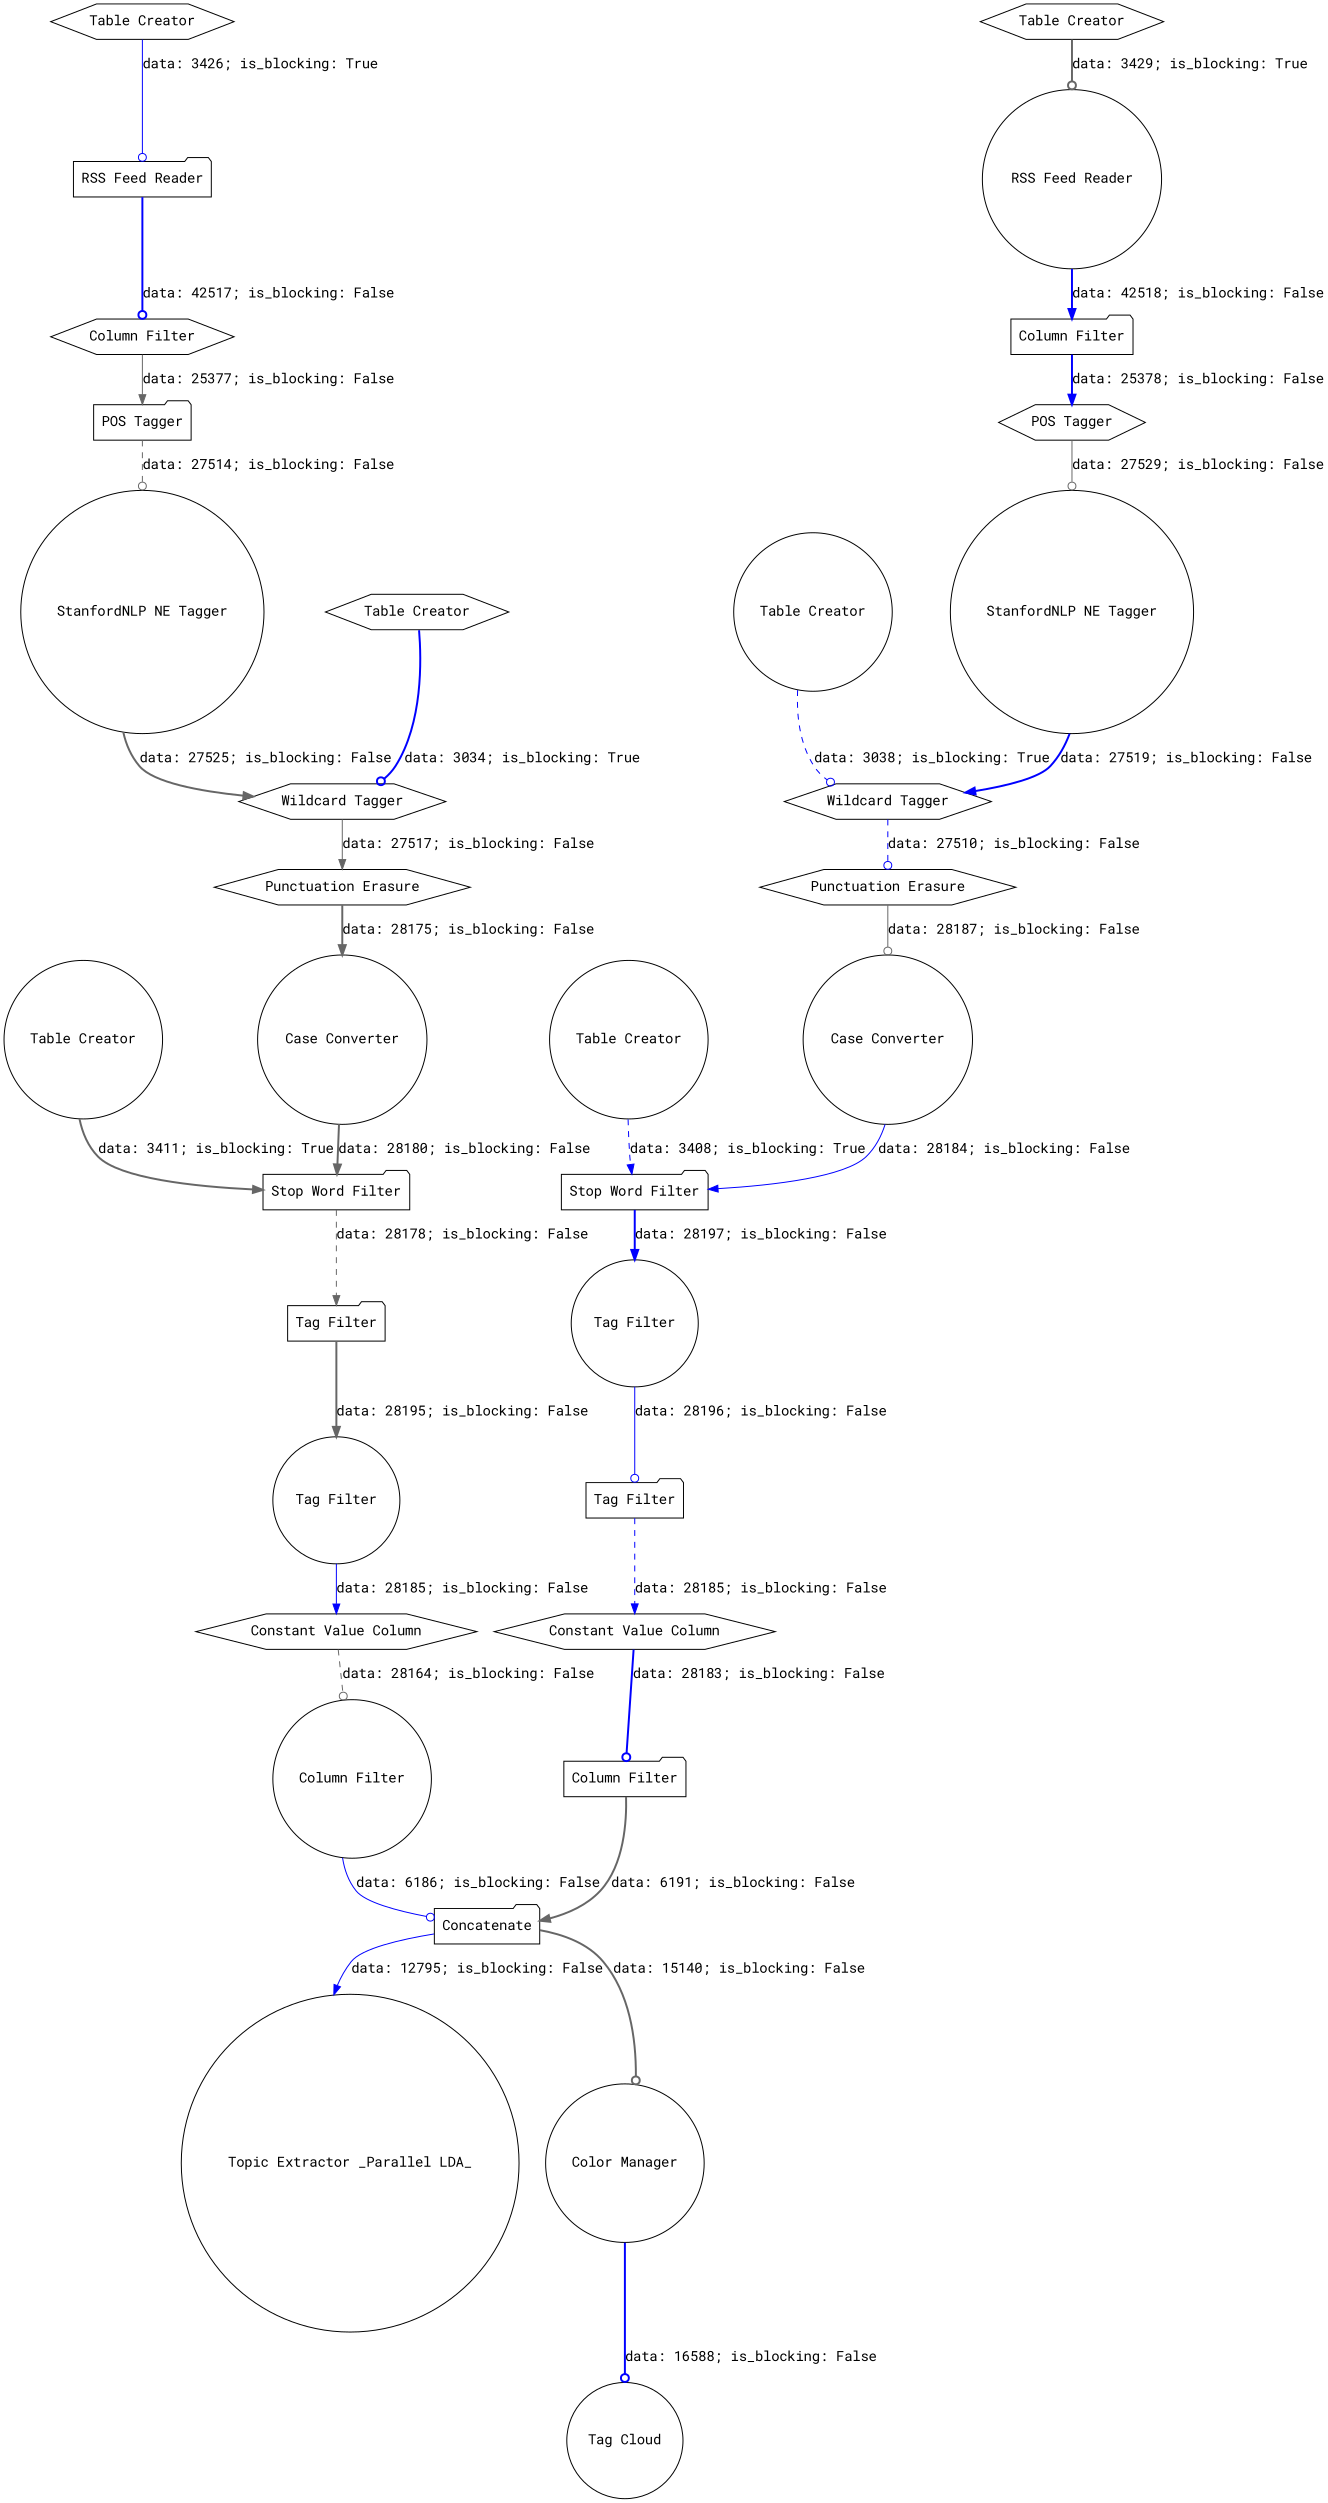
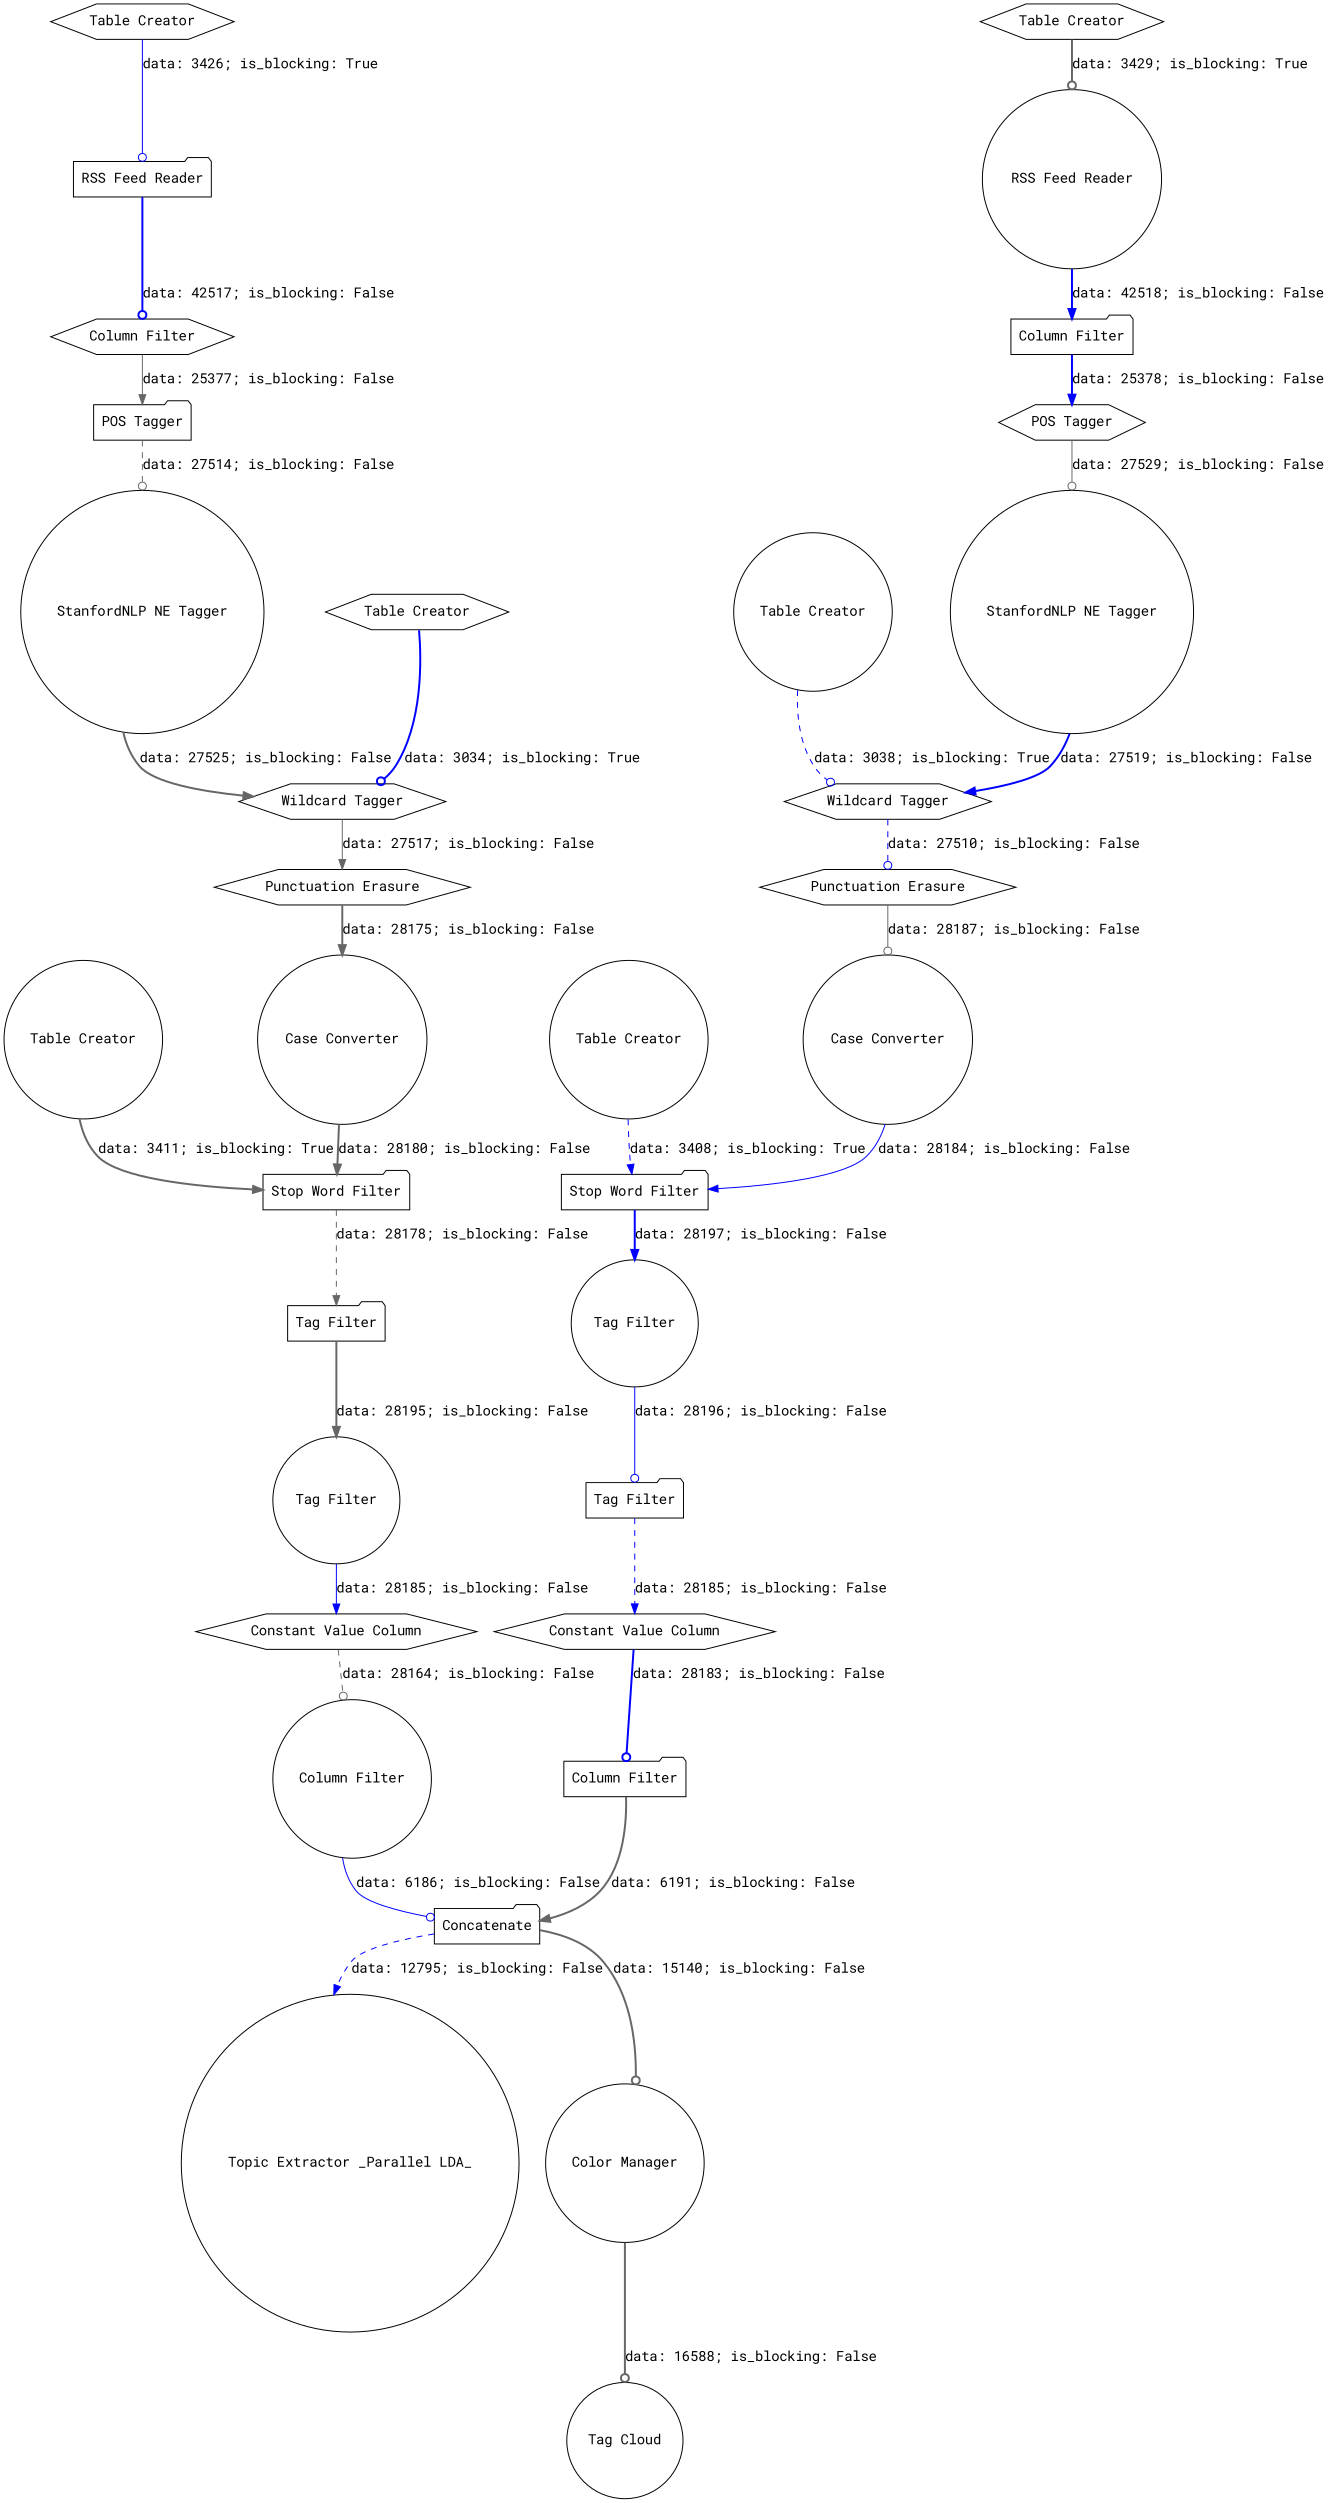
  digraph {
    fontname="Roboto Mono"
    rankdir=TB
    node [fontname="Roboto Mono" shape=circle]
    edge [arrowhead=normal color=blue fontname="Roboto Mono" style=bold]
    n1 [label="Column Filter" shape=folder]
    n2 [label="POS Tagger" shape=hexagon]
    n3 [label="StanfordNLP NE Tagger"]
    n4 [label="Table Creator" shape=hexagon]
    n5 [label="RSS Feed Reader" shape=folder]
    n6 [label="Column Filter" shape=hexagon]
    n7 [label="Tag Filter" shape=folder]
    n8 [label="Constant Value Column" shape=hexagon]
    n9 [label="Column Filter" shape=folder]
    n10 [label="POS Tagger" shape=folder]
    n11 [label="StanfordNLP NE Tagger"]
    n12 [label="Wildcard Tagger" shape=hexagon]
    n13 [label="Constant Value Column" shape=hexagon]
    n14 [label="Column Filter"]
    n15 [label=Concatenate shape=folder]
    n16 [label="Topic Extractor _Parallel LDA_"]
    n17 [label="Color Manager"]
    n18 [label="Stop Word Filter" shape=folder]
    n19 [label="Tag Filter" shape=folder]
    n20 [label="Tag Filter"]
    n21 [label="Tag Cloud"]
    n22 [label="Table Creator"]
    n23 [label="RSS Feed Reader"]
    n24 [label="Punctuation Erasure" shape=hexagon]
    n25 [label="Case Converter"]
    n26 [label="Tag Filter"]
    n27 [label="Stop Word Filter" shape=folder]
    n28 [label="Table Creator" shape=hexagon]
    n29 [label="Case Converter"]
    n30 [label="Wildcard Tagger" shape=hexagon]
    n31 [label="Punctuation Erasure" shape=hexagon]
    n32 [label="Table Creator" shape=hexagon]
    n33 [label="Table Creator"]
    n34 [label="Table Creator"]
    n1 -> n2 [label="data: 25378; is_blocking: False"]
    n2 -> n3 [arrowhead=odot color=gray40 label="data: 27529; is_blocking: False" style=solid]
    n3 -> n30 [label="data: 27519; is_blocking: False"]
    n4 -> n5 [arrowhead=odot label="data: 3426; is_blocking: True" style=solid]
    n5 -> n6 [arrowhead=odot label="data: 42517; is_blocking: False"]
    n6 -> n10 [color=gray40 label="data: 25377; is_blocking: False" style=solid]
    n7 -> n8 [label="data: 28185; is_blocking: False" style=dashed]
    n8 -> n9 [arrowhead=odot label="data: 28183; is_blocking: False"]
    n9 -> n15 [color=gray40 label="data: 6191; is_blocking: False"]
    n10 -> n11 [arrowhead=odot color=gray40 label="data: 27514; is_blocking: False" style=dashed]
    n11 -> n12 [color=gray40 label="data: 27525; is_blocking: False"]
    n12 -> n24 [color=gray40 label="data: 27517; is_blocking: False" style=solid]
    n13 -> n14 [arrowhead=odot color=gray40 label="data: 28164; is_blocking: False" style=dashed]
    n14 -> n15 [arrowhead=odot label="data: 6186; is_blocking: False" style=solid]
-   n15 -> n16 [label="data: 12795; is_blocking: False" style=solid]
+   n15 -> n16 [label="data: 12795; is_blocking: False" style=dashed]
    n15 -> n17 [arrowhead=odot color=gray40 label="data: 15140; is_blocking: False"]
-   n17 -> n21 [arrowhead=odot label="data: 16588; is_blocking: False"]
+   n17 -> n21 [arrowhead=odot color=gray40 label="data: 16588; is_blocking: False"]
    n18 -> n19 [color=gray40 label="data: 28178; is_blocking: False" style=dashed]
    n19 -> n20 [color=gray40 label="data: 28195; is_blocking: False"]
    n20 -> n13 [label="data: 28185; is_blocking: False" style=solid]
    n22 -> n18 [color=gray40 label="data: 3411; is_blocking: True"]
    n23 -> n1 [label="data: 42518; is_blocking: False"]
    n24 -> n25 [color=gray40 label="data: 28175; is_blocking: False"]
    n25 -> n18 [color=gray40 label="data: 28180; is_blocking: False"]
    n26 -> n7 [arrowhead=odot label="data: 28196; is_blocking: False" style=solid]
    n27 -> n26 [label="data: 28197; is_blocking: False"]
    n28 -> n12 [arrowhead=odot label="data: 3034; is_blocking: True"]
    n29 -> n27 [label="data: 28184; is_blocking: False" style=solid]
    n30 -> n31 [arrowhead=odot label="data: 27510; is_blocking: False" style=dashed]
    n31 -> n29 [arrowhead=odot color=gray40 label="data: 28187; is_blocking: False" style=solid]
    n32 -> n23 [arrowhead=odot color=gray40 label="data: 3429; is_blocking: True"]
    n33 -> n27 [label="data: 3408; is_blocking: True" style=dashed]
    n34 -> n30 [arrowhead=odot label="data: 3038; is_blocking: True" style=dashed]
  }
